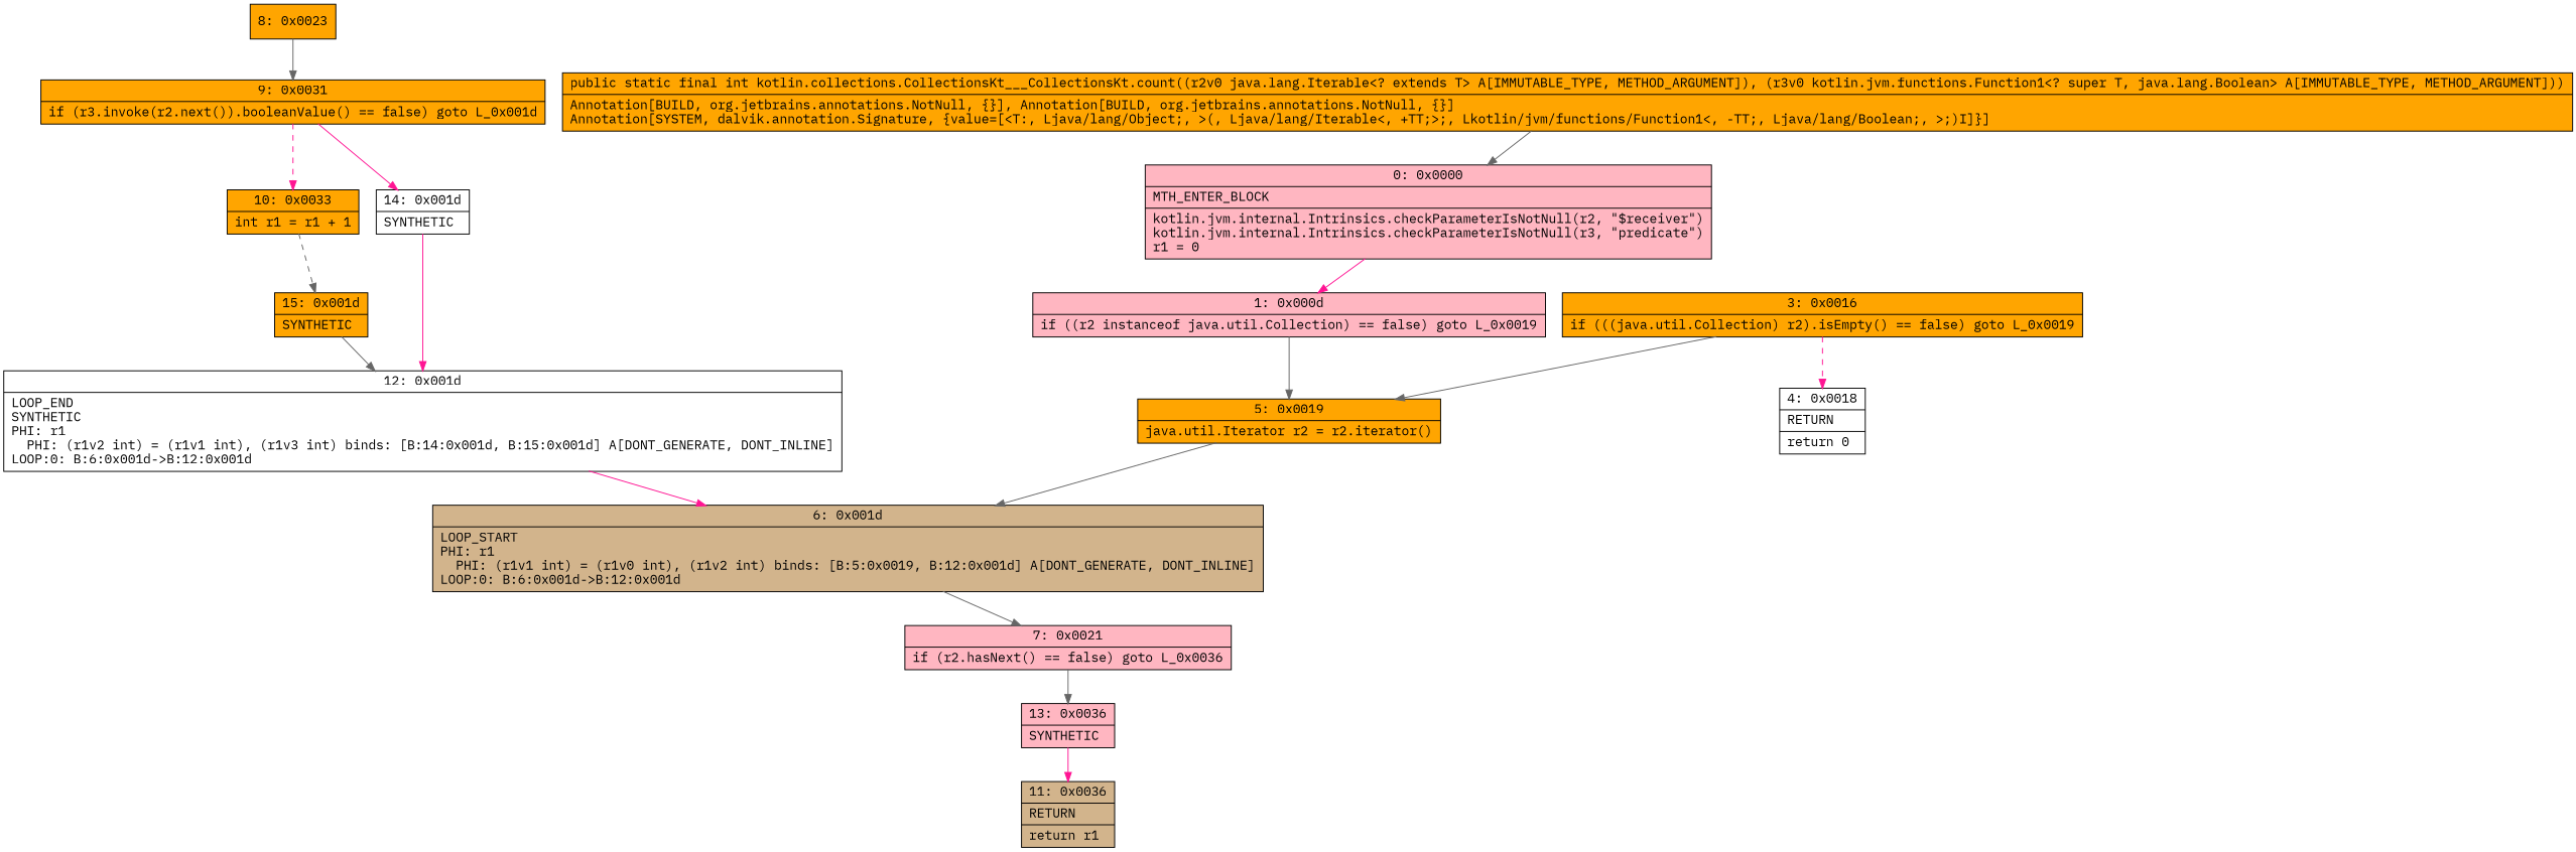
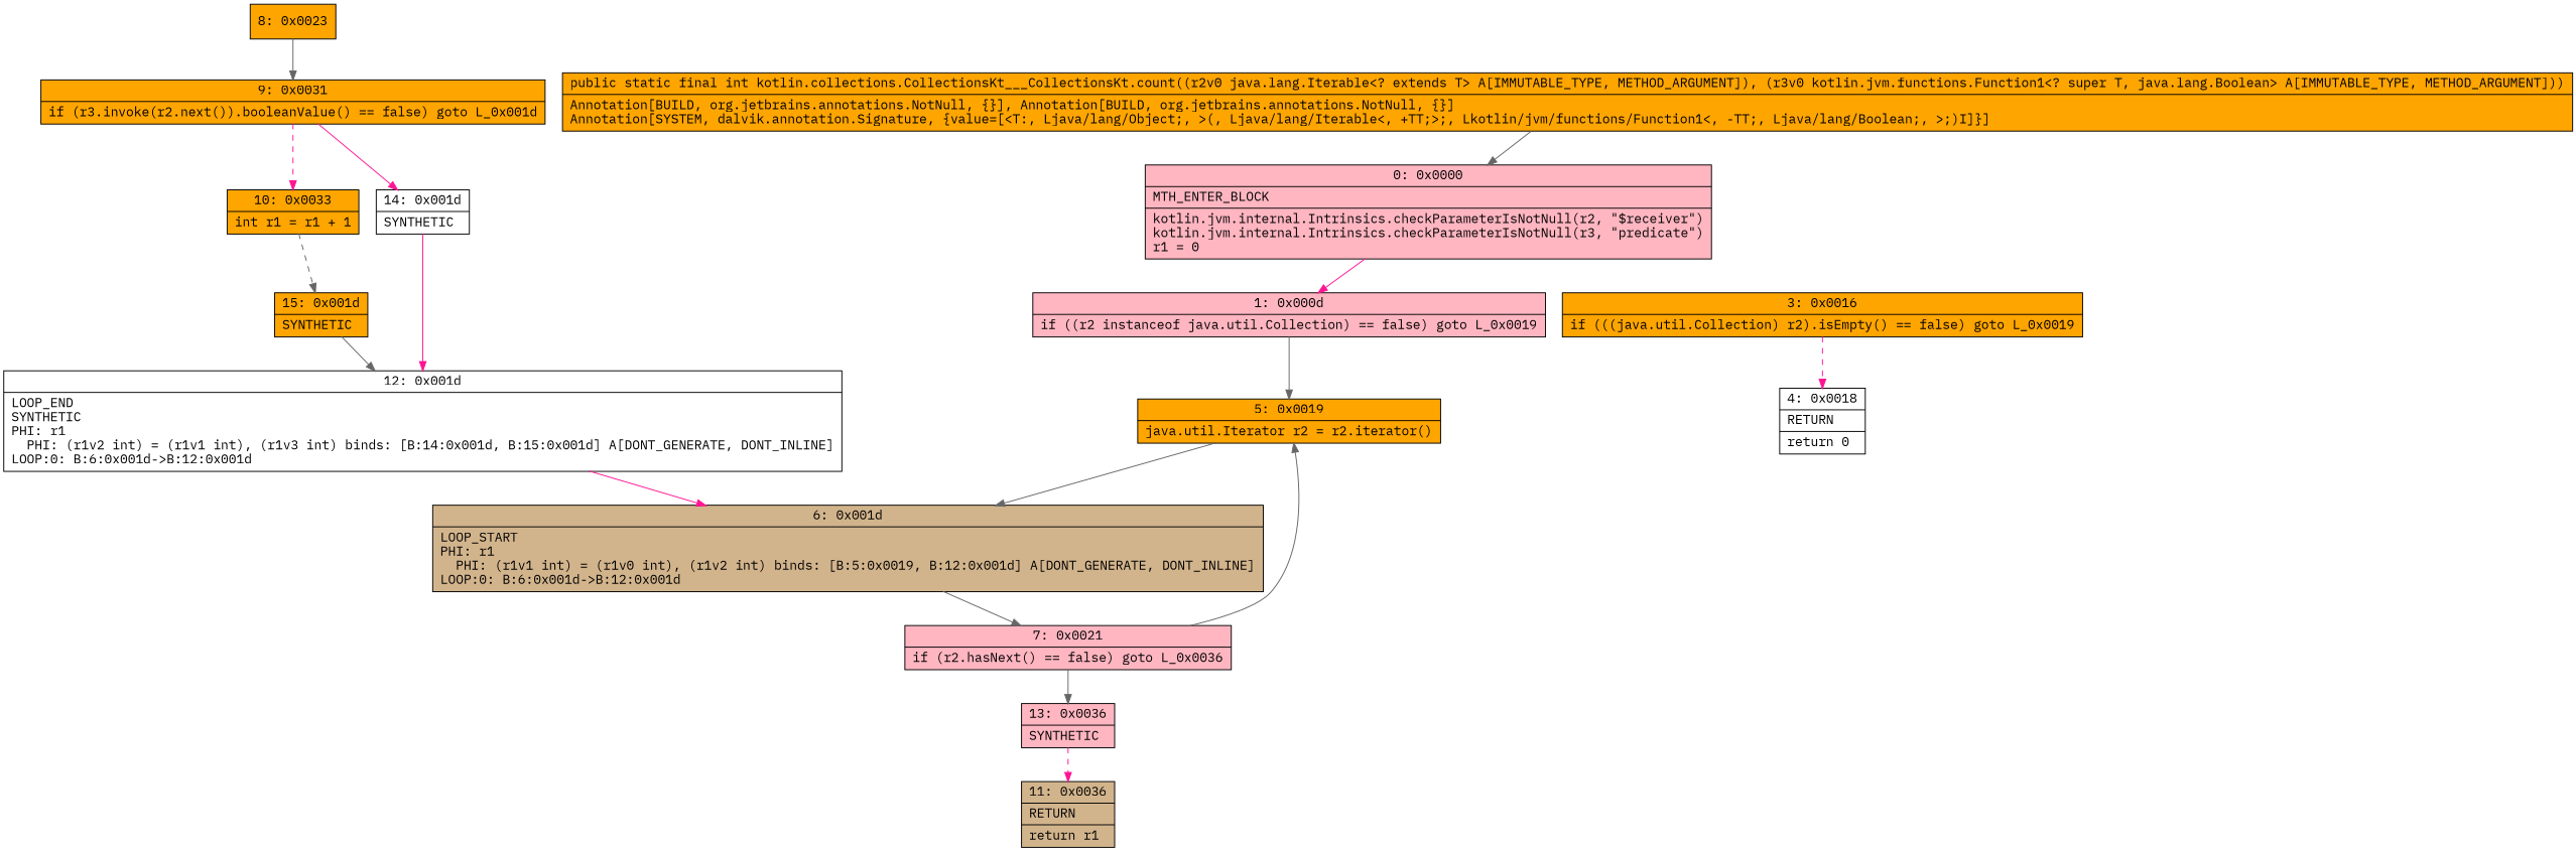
  digraph {
    fontname="IBM Plex Mono"
    node [fillcolor=orange fontname="IBM Plex Mono" shape=record style=filled]
    edge [color=gray40 fontname="IBM Plex Mono"]
    n1 [fillcolor=lightpink label="{0\:\ 0x0000|MTH_ENTER_BLOCK\l|kotlin.jvm.internal.Intrinsics.checkParameterIsNotNull(r2, \"$receiver\")\lkotlin.jvm.internal.Intrinsics.checkParameterIsNotNull(r3, \"predicate\")\lr1 = 0\l}"]
    n2 [fillcolor=lightpink label="{1\:\ 0x000d|if ((r2 instanceof java.util.Collection) == false) goto L_0x0019\l}"]
    n3 [label="{5\:\ 0x0019|java.util.Iterator r2 = r2.iterator()\l}"]
    n4 [fillcolor=tan label="{6\:\ 0x001d|LOOP_START\lPHI: r1 \l  PHI: (r1v1 int) = (r1v0 int), (r1v2 int) binds: [B:5:0x0019, B:12:0x001d] A[DONT_GENERATE, DONT_INLINE]\lLOOP:0: B:6:0x001d\-\>B:12:0x001d\l}"]
    n5 [label="{3\:\ 0x0016|if (((java.util.Collection) r2).isEmpty() == false) goto L_0x0019\l}"]
    n6 [fillcolor=white label="{4\:\ 0x0018|RETURN\l|return 0\l}"]
    n7 [fillcolor=lightpink label="{7\:\ 0x0021|if (r2.hasNext() == false) goto L_0x0036\l}"]
    n8 [fillcolor=lightpink label="{13\:\ 0x0036|SYNTHETIC\l}"]
    n9 [label="{8\:\ 0x0023}"]
    n10 [label="{9\:\ 0x0031|if (r3.invoke(r2.next()).booleanValue() == false) goto L_0x001d\l}"]
    n11 [fillcolor=tan label="{11\:\ 0x0036|RETURN\l|return r1\l}"]
    n12 [label="{10\:\ 0x0033|int r1 = r1 + 1\l}"]
    n13 [fillcolor=white label="{14\:\ 0x001d|SYNTHETIC\l}"]
    n14 [label="{15\:\ 0x001d|SYNTHETIC\l}"]
    n15 [fillcolor=white label="{12\:\ 0x001d|LOOP_END\lSYNTHETIC\lPHI: r1 \l  PHI: (r1v2 int) = (r1v1 int), (r1v3 int) binds: [B:14:0x001d, B:15:0x001d] A[DONT_GENERATE, DONT_INLINE]\lLOOP:0: B:6:0x001d\-\>B:12:0x001d\l}"]
    n16 [label="{public static final int kotlin.collections.CollectionsKt___CollectionsKt.count((r2v0 java.lang.Iterable\<? extends T\> A[IMMUTABLE_TYPE, METHOD_ARGUMENT]), (r3v0 kotlin.jvm.functions.Function1\<? super T, java.lang.Boolean\> A[IMMUTABLE_TYPE, METHOD_ARGUMENT]))  | Annotation[BUILD, org.jetbrains.annotations.NotNull, \{\}], Annotation[BUILD, org.jetbrains.annotations.NotNull, \{\}]\lAnnotation[SYSTEM, dalvik.annotation.Signature, \{value=[\<T:, Ljava\/lang\/Object;, \>(, Ljava\/lang\/Iterable\<, +TT;\>;, Lkotlin\/jvm\/functions\/Function1\<, \-TT;, Ljava\/lang\/Boolean;, \>;)I]\}]\l}"]
    n1 -> n2 [color=deeppink]
    n2 -> n3
    n3 -> n4
    n4 -> n7
-   n5 -> n3
+   n7 -> n3
    n5 -> n6 [color=deeppink style=dashed]
    n7 -> n8
-   n8 -> n11 [color=deeppink]
+   n8 -> n11 [color=deeppink style=dashed]
    n9 -> n10
    n10 -> n12 [color=deeppink style=dashed]
    n10 -> n13 [color=deeppink]
    n12 -> n14 [style=dashed]
    n13 -> n15 [color=deeppink]
    n14 -> n15
    n15 -> n4 [color=deeppink]
    n16 -> n1
  }
